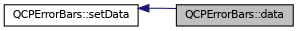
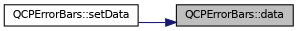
  digraph {
    rankdir=RL
    node [color=black fontname=Helvetica fontsize=10 shape=record style=filled]
    n1 [fillcolor=grey75 fontcolor=black height=0.2 label="QCPErrorBars::data" width=0.4]
    n2 [fillcolor=white height=0.2 label="QCPErrorBars::setData" width=0.4]
-   n2 -> n1 [color=midnightblue dir=back fontname=Helvetica fontsize=10 labelfontname=Helvetica labelfontsize=10 style=solid]
+   n1 -> n2 [color=midnightblue dir=back fontname=Helvetica fontsize=10 labelfontname=Helvetica labelfontsize=10 style=solid]
  }
